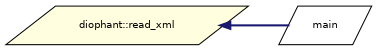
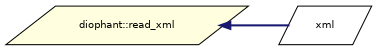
  digraph {
    rankdir=LR
    node [color=black fontname=Helvetica fontsize=10 shape=parallelogram style=filled]
    n1 [fillcolor=lightyellow fontcolor=black height=0.2 label="diophant::read_xml" width=0.4]
-   n2 [fillcolor=white height=0.2 label=main width=0.4]
+   n2 [fillcolor=white height=0.2 label=xml width=0.4]
    n1 -> n2 [color=midnightblue dir=back fontname=Helvetica fontsize=10 labelfontname=Helvetica labelfontsize=10 style=bold]
  }
